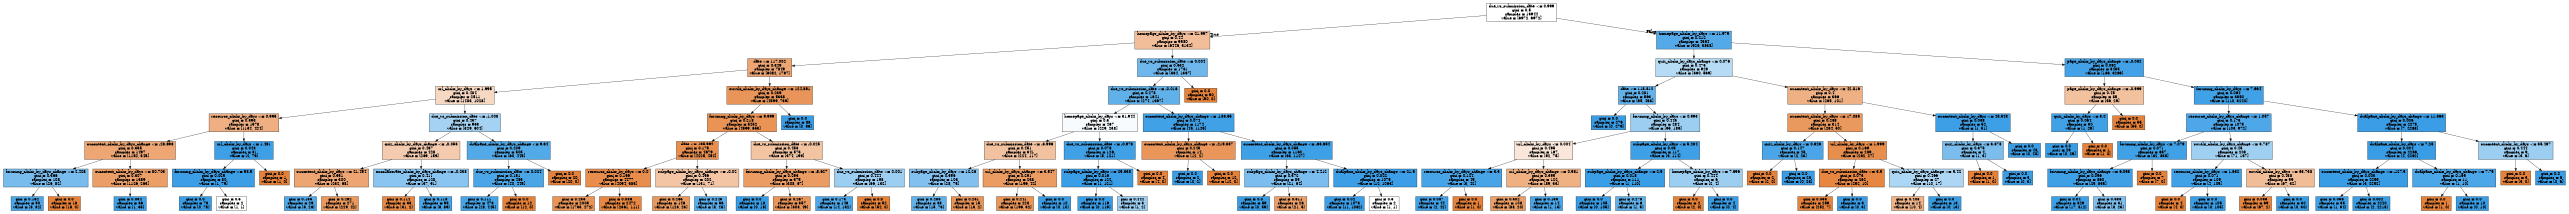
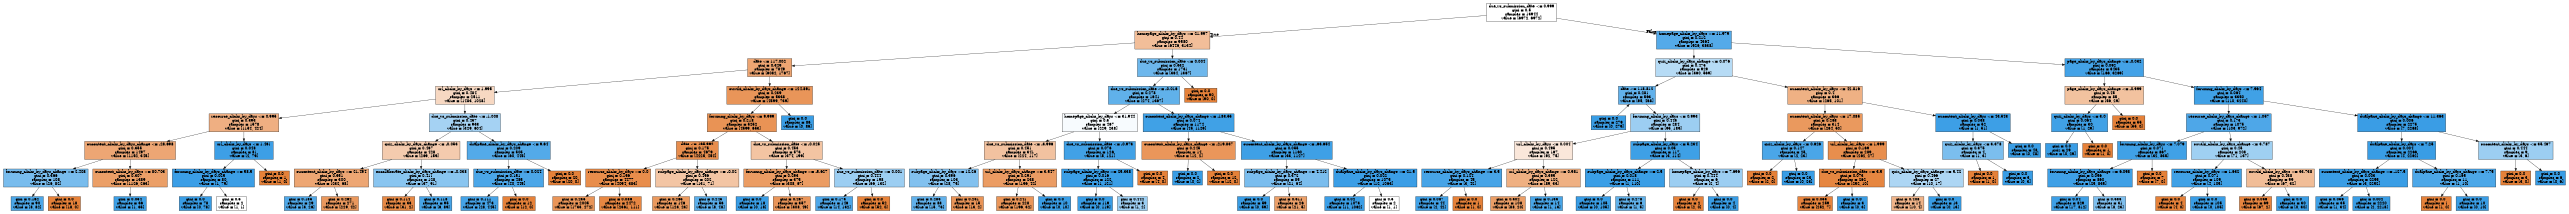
  digraph {
    node [color=black fillcolor="#399de5ff" shape=box style=filled]
    n1 [fillcolor="#e5813900" label="due_vs_submission_date <= 0.999\ngini = 0.5\nsamples = 13944\nvalue = [6972, 6972]"]
    n2 [fillcolor="#e5813983" label="homepage_clicks_by_days <= 21.997\ngini = 0.44\nsamples = 9580\nvalue = [6446, 3134]"]
    n3 [fillcolor="#399de5dc" label="homepage_clicks_by_days <= 11.979\ngini = 0.212\nsamples = 4364\nvalue = [526, 3838]"]
    n4 [fillcolor="#e58139b5" label="date <= 117.002\ngini = 0.349\nsamples = 7849\nvalue = [6082, 1767]"]
    n5 [fillcolor="#399de5bb" label="due_vs_submission_date <= 0.004\ngini = 0.332\nsamples = 1731\nvalue = [364, 1367]"]
    n6 [fillcolor="#399de55e" label="quiz_clicks_by_days_change <= 0.076\ngini = 0.475\nsamples = 929\nvalue = [360, 569]"]
    n7 [fillcolor="#399de5f2" label="page_clicks_by_days_change <= -0.032\ngini = 0.092\nsamples = 3435\nvalue = [166, 3269]"]
    n8 [fillcolor="#e581394e" label="url_clicks_by_days <= 1.995\ngini = 0.484\nsamples = 2511\nvalue = [1483, 1028]"]
    n9 [fillcolor="#e58139d6" label="ouwiki_clicks_by_days_change <= 124.891\ngini = 0.239\nsamples = 5338\nvalue = [4599, 739]"]
    n10 [fillcolor="#399de5cc" label="due_vs_submission_date <= -0.016\ngini = 0.278\nsamples = 1641\nvalue = [274, 1367]"]
    n11 [fillcolor="#e58139ff" label="gini = 0.0\nsamples = 90\nvalue = [90, 0]"]
    n12 [fillcolor="#e58139a1" label="resource_clicks_by_days <= 0.995\ngini = 0.393\nsamples = 1578\nvalue = [1154, 424]"]
    n13 [fillcolor="#399de574" label="due_vs_submission_date <= -1.008\ngini = 0.457\nsamples = 933\nvalue = [329, 604]"]
    n14 [fillcolor="#e58139db" label="forumng_clicks_by_days <= 9.999\ngini = 0.218\nsamples = 5252\nvalue = [4599, 653]"]
    n15 [label="gini = 0.0\nsamples = 86\nvalue = [0, 86]"]
    n16 [fillcolor="#e58139b3" label="oucontent_clicks_by_days_change <= -28.698\ngini = 0.355\nsamples = 1497\nvalue = [1152, 345]"]
    n17 [fillcolor="#399de5f9" label="url_clicks_by_days <= 1.461\ngini = 0.048\nsamples = 81\nvalue = [2, 79]"]
    n18 [fillcolor="#e5813968" label="quiz_clicks_by_days_change <= -0.053\ngini = 0.467\nsamples = 428\nvalue = [269, 159]"]
    n19 [fillcolor="#399de5dd" label="dualpane_clicks_by_days_change <= 9.64\ngini = 0.209\nsamples = 505\nvalue = [60, 445]"]
    n20 [fillcolor="#399de5ae" label="forumng_clicks_by_days_change <= 2.408\ngini = 0.366\nsamples = 108\nvalue = [26, 82]"]
    n21 [fillcolor="#e58139c3" label="oucontent_clicks_by_days <= 80.703\ngini = 0.307\nsamples = 1389\nvalue = [1126, 263]"]
    n22 [fillcolor="#399de5fc" label="forumng_clicks_by_days_change <= 58.5\ngini = 0.025\nsamples = 80\nvalue = [1, 79]"]
    n23 [fillcolor="#e58139ff" label="gini = 0.0\nsamples = 1\nvalue = [1, 0]"]
    n24 [fillcolor="#399de5e6" label="gini = 0.162\nsamples = 90\nvalue = [8, 82]"]
    n25 [fillcolor="#e58139ff" label="gini = 0.0\nsamples = 18\nvalue = [18, 0]"]
    n26 [fillcolor="#399de5f8" label="gini = 0.054\nsamples = 36\nvalue = [1, 35]"]
    n27 [label="gini = 0.0\nsamples = 78\nvalue = [0, 78]"]
    n28 [fillcolor="#e5813900" label="gini = 0.5\nsamples = 2\nvalue = [1, 1]"]
    n29 [fillcolor="#e58139b4" label="oucontent_clicks_by_days <= 21.494\ngini = 0.351\nsamples = 300\nvalue = [232, 68]"]
    n30 [fillcolor="#399de597" label="oucollaborate_clicks_by_days_change <= -0.038\ngini = 0.411\nsamples = 128\nvalue = [37, 91]"]
    n31 [fillcolor="#399de5e8" label="due_vs_submission_date <= 0.024\ngini = 0.151\nsamples = 485\nvalue = [40, 445]"]
    n32 [fillcolor="#e58139ff" label="gini = 0.0\nsamples = 20\nvalue = [20, 0]"]
    n33 [fillcolor="#399de5e2" label="gini = 0.185\nsamples = 29\nvalue = [3, 26]"]
    n34 [fillcolor="#e58139d0" label="gini = 0.262\nsamples = 271\nvalue = [229, 42]"]
    n35 [fillcolor="#e58139ef" label="gini = 0.114\nsamples = 33\nvalue = [31, 2]"]
    n36 [fillcolor="#399de5ee" label="gini = 0.118\nsamples = 95\nvalue = [6, 89]"]
    n37 [fillcolor="#399de5ef" label="gini = 0.111\nsamples = 473\nvalue = [28, 445]"]
    n38 [fillcolor="#e58139ff" label="gini = 0.0\nsamples = 12\nvalue = [12, 0]"]
    n39 [fillcolor="#e58139e4" label="date <= 165.992\ngini = 0.175\nsamples = 4679\nvalue = [4225, 454]"]
    n40 [fillcolor="#e5813977" label="due_vs_submission_date <= -0.025\ngini = 0.453\nsamples = 573\nvalue = [374, 199]"]
    n41 [fillcolor="#e58139e7" label="resource_clicks_by_days <= 0.0\ngini = 0.156\nsamples = 4477\nvalue = [4094, 383]"]
    n42 [fillcolor="#e5813975" label="subpage_clicks_by_days_change <= -0.02\ngini = 0.456\nsamples = 202\nvalue = [131, 71]"]
    n43 [fillcolor="#e58139c8" label="forumng_clicks_by_days_change <= -5.627\ngini = 0.293\nsamples = 375\nvalue = [308, 67]"]
    n44 [fillcolor="#399de57f" label="due_vs_submission_date <= 0.001\ngini = 0.444\nsamples = 198\nvalue = [66, 132]"]
    n45 [fillcolor="#e58139d7" label="gini = 0.235\nsamples = 2005\nvalue = [1733, 272]"]
    n46 [fillcolor="#e58139f3" label="gini = 0.086\nsamples = 2472\nvalue = [2361, 111]"]
    n47 [fillcolor="#e58139cf" label="gini = 0.265\nsamples = 146\nvalue = [123, 23]"]
    n48 [fillcolor="#399de5d4" label="gini = 0.245\nsamples = 56\nvalue = [8, 48]"]
    n49 [label="gini = 0.0\nsamples = 18\nvalue = [0, 18]"]
    n50 [fillcolor="#e58139d6" label="gini = 0.237\nsamples = 357\nvalue = [308, 49]"]
    n51 [fillcolor="#399de5e4" label="gini = 0.173\nsamples = 146\nvalue = [14, 132]"]
    n52 [fillcolor="#e58139ff" label="gini = 0.0\nsamples = 52\nvalue = [52, 0]"]
    n53 [fillcolor="#399de50a" label="homepage_clicks_by_days <= 31.944\ngini = 0.5\nsamples = 467\nvalue = [229, 238]"]
    n54 [fillcolor="#399de5f5" label="oucontent_clicks_by_days_change <= -183.55\ngini = 0.074\nsamples = 1174\nvalue = [45, 1129]"]
    n55 [fillcolor="#e581397a" label="due_vs_submission_date <= -3.996\ngini = 0.451\nsamples = 341\nvalue = [224, 117]"]
    n56 [fillcolor="#399de5f4" label="due_vs_submission_date <= -0.973\ngini = 0.076\nsamples = 126\nvalue = [5, 121]"]
    n57 [fillcolor="#e58139d4" label="oucontent_clicks_by_days_change <= -219.837\ngini = 0.245\nsamples = 14\nvalue = [12, 2]"]
    n58 [fillcolor="#399de5f8" label="oucontent_clicks_by_days_change <= -63.654\ngini = 0.055\nsamples = 1160\nvalue = [33, 1127]"]
    n59 [fillcolor="#399de5a0" label="subpage_clicks_by_days <= 12.26\ngini = 0.396\nsamples = 103\nvalue = [28, 75]"]
    n60 [fillcolor="#e58139c8" label="url_clicks_by_days_change <= 3.547\ngini = 0.291\nsamples = 238\nvalue = [196, 42]"]
    n61 [fillcolor="#399de5fd" label="subpage_clicks_by_days <= 25.338\ngini = 0.016\nsamples = 122\nvalue = [1, 121]"]
    n62 [fillcolor="#e58139ff" label="gini = 0.0\nsamples = 4\nvalue = [4, 0]"]
    n63 [fillcolor="#399de5cb" label="gini = 0.283\nsamples = 88\nvalue = [15, 73]"]
    n64 [fillcolor="#e58139d8" label="gini = 0.231\nsamples = 15\nvalue = [13, 2]"]
    n65 [fillcolor="#e58139d5" label="gini = 0.241\nsamples = 228\nvalue = [196, 32]"]
    n66 [label="gini = 0.0\nsamples = 10\nvalue = [0, 10]"]
    n67 [label="gini = 0.0\nsamples = 119\nvalue = [0, 119]"]
    n68 [fillcolor="#399de57f" label="gini = 0.444\nsamples = 3\nvalue = [1, 2]"]
    n69 [label="gini = 0.0\nsamples = 2\nvalue = [0, 2]"]
    n70 [fillcolor="#e58139ff" label="gini = 0.0\nsamples = 12\nvalue = [12, 0]"]
    n71 [fillcolor="#399de5ab" label="subpage_clicks_by_days_change <= 4.412\ngini = 0.372\nsamples = 85\nvalue = [21, 64]"]
    n72 [fillcolor="#399de5fc" label="dualpane_clicks_by_days_change <= 21.5\ngini = 0.022\nsamples = 1075\nvalue = [12, 1063]"]
    n73 [label="gini = 0.0\nsamples = 59\nvalue = [0, 59]"]
    n74 [fillcolor="#e58139c2" label="gini = 0.311\nsamples = 26\nvalue = [21, 5]"]
    n75 [fillcolor="#399de5fc" label="gini = 0.02\nsamples = 1073\nvalue = [11, 1062]"]
    n76 [fillcolor="#e5813900" label="gini = 0.5\nsamples = 2\nvalue = [1, 1]"]
    n77 [fillcolor="#399de5cb" label="date <= 118.812\ngini = 0.281\nsamples = 563\nvalue = [95, 468]"]
    n78 [fillcolor="#e581399e" label="oucontent_clicks_by_days <= 42.816\ngini = 0.4\nsamples = 366\nvalue = [265, 101]"]
    n79 [fillcolor="#e581397b" label="page_clicks_by_days_change <= -0.999\ngini = 0.45\nsamples = 85\nvalue = [56, 29]"]
    n80 [fillcolor="#399de5f6" label="forumng_clicks_by_days <= 7.964\ngini = 0.064\nsamples = 3350\nvalue = [110, 3240]"]
    n81 [label="gini = 0.0\nsamples = 279\nvalue = [0, 279]"]
    n82 [fillcolor="#399de57f" label="forumng_clicks_by_days <= 0.993\ngini = 0.445\nsamples = 284\nvalue = [95, 189]"]
    n83 [fillcolor="#e58139cf" label="oucontent_clicks_by_days <= 17.085\ngini = 0.268\nsamples = 314\nvalue = [264, 50]"]
    n84 [fillcolor="#399de5fa" label="oucontent_clicks_by_days <= 43.543\ngini = 0.038\nsamples = 52\nvalue = [1, 51]"]
    n85 [fillcolor="#e581392f" label="url_clicks_by_days <= 0.004\ngini = 0.495\nsamples = 167\nvalue = [92, 75]"]
    n86 [fillcolor="#399de5f8" label="subpage_clicks_by_days <= 5.234\ngini = 0.05\nsamples = 117\nvalue = [3, 114]"]
    n87 [fillcolor="#399de5ed" label="resource_clicks_by_days_change <= 3.5\ngini = 0.124\nsamples = 45\nvalue = [3, 42]"]
    n88 [fillcolor="#e58139a0" label="url_clicks_by_days_change <= 0.981\ngini = 0.395\nsamples = 122\nvalue = [89, 33]"]
    n89 [fillcolor="#399de5fd" label="subpage_clicks_by_days_change <= 2.5\ngini = 0.018\nsamples = 111\nvalue = [1, 110]"]
    n90 [fillcolor="#399de57f" label="homepage_clicks_by_days <= 7.696\ngini = 0.444\nsamples = 6\nvalue = [2, 4]"]
    n91 [fillcolor="#399de5f3" label="gini = 0.087\nsamples = 44\nvalue = [2, 42]"]
    n92 [fillcolor="#e58139ff" label="gini = 0.0\nsamples = 1\nvalue = [1, 0]"]
    n93 [fillcolor="#e58139c5" label="gini = 0.302\nsamples = 108\nvalue = [88, 20]"]
    n94 [fillcolor="#399de5eb" label="gini = 0.133\nsamples = 14\nvalue = [1, 13]"]
    n95 [label="gini = 0.0\nsamples = 105\nvalue = [0, 105]"]
    n96 [fillcolor="#399de5cc" label="gini = 0.278\nsamples = 6\nvalue = [1, 5]"]
    n97 [fillcolor="#e58139ff" label="gini = 0.0\nsamples = 2\nvalue = [2, 0]"]
    n98 [label="gini = 0.0\nsamples = 4\nvalue = [0, 4]"]
    n99 [fillcolor="#399de5e9" label="quiz_clicks_by_days <= 0.626\ngini = 0.147\nsamples = 25\nvalue = [2, 23]"]
    n100 [fillcolor="#e58139e5" label="url_clicks_by_days <= 1.999\ngini = 0.169\nsamples = 289\nvalue = [262, 27]"]
    n101 [fillcolor="#399de5aa" label="quiz_clicks_by_days <= 3.378\ngini = 0.375\nsamples = 4\nvalue = [1, 3]"]
    n102 [label="gini = 0.0\nsamples = 48\nvalue = [0, 48]"]
    n103 [fillcolor="#e58139ff" label="gini = 0.0\nsamples = 2\nvalue = [2, 0]"]
    n104 [label="gini = 0.0\nsamples = 23\nvalue = [0, 23]"]
    n105 [fillcolor="#e58139f5" label="due_vs_submission_date <= 3.5\ngini = 0.073\nsamples = 262\nvalue = [252, 10]"]
    n106 [fillcolor="#399de569" label="quiz_clicks_by_days_change <= 5.42\ngini = 0.466\nsamples = 27\nvalue = [10, 17]"]
    n107 [fillcolor="#e58139f8" label="gini = 0.053\nsamples = 259\nvalue = [252, 7]"]
    n108 [label="gini = 0.0\nsamples = 3\nvalue = [0, 3]"]
    n109 [fillcolor="#e5813999" label="gini = 0.408\nsamples = 14\nvalue = [10, 4]"]
    n110 [label="gini = 0.0\nsamples = 13\nvalue = [0, 13]"]
    n111 [fillcolor="#e58139ff" label="gini = 0.0\nsamples = 1\nvalue = [1, 0]"]
    n112 [label="gini = 0.0\nsamples = 3\nvalue = [0, 3]"]
    n113 [fillcolor="#399de5f6" label="quiz_clicks_by_days <= 3.0\ngini = 0.064\nsamples = 30\nvalue = [1, 29]"]
    n114 [fillcolor="#e58139ff" label="gini = 0.0\nsamples = 55\nvalue = [55, 0]"]
    n115 [fillcolor="#399de5e4" label="resource_clicks_by_days_change <= 1.057\ngini = 0.173\nsamples = 1075\nvalue = [103, 972]"]
    n116 [fillcolor="#399de5fe" label="dualpane_clicks_by_days_change <= 11.363\ngini = 0.006\nsamples = 2275\nvalue = [7, 2268]"]
    n117 [label="gini = 0.0\nquiz = 29\nvalue = [0, 29]"]
    n118 [fillcolor="#e58139ff" label="gini = 0.0\nsamples = 1\nvalue = [1, 0]"]
    n119 [fillcolor="#399de5f5" label="forumng_clicks_by_days <= 7.079\ngini = 0.071\nsamples = 867\nvalue = [32, 835]"]
    n120 [fillcolor="#399de57b" label="ouwiki_clicks_by_days_change <= 3.787\ngini = 0.45\nsamples = 208\nvalue = [71, 137]"]
    n121 [label="dualpane_clicks_by_days <= 7.25\ngini = 0.004\nsamples = 2266\nvalue = [4, 2262]"]
    n122 [fillcolor="#399de57f" label="oucontent_clicks_by_days <= 35.467\ngini = 0.444\nsamples = 9\nvalue = [3, 6]"]
    n123 [fillcolor="#399de5f7" label="forumng_clicks_by_days_change <= 6.098\ngini = 0.056\nsamples = 860\nvalue = [25, 835]"]
    n124 [fillcolor="#e58139ff" label="gini = 0.0\nsamples = 7\nvalue = [7, 0]"]
    n125 [fillcolor="#399de5f5" label="resource_clicks_by_days <= 1.632\ngini = 0.071\nsamples = 109\nvalue = [4, 105]"]
    n126 [fillcolor="#e5813985" label="ouwiki_clicks_by_days <= 33.738\ngini = 0.438\nsamples = 99\nvalue = [67, 32]"]
    n127 [fillcolor="#399de5fa" label="gini = 0.04\nsamples = 829\nvalue = [17, 812]"]
    n128 [fillcolor="#399de5a6" label="gini = 0.383\nsamples = 31\nvalue = [8, 23]"]
    n129 [fillcolor="#e58139ff" label="gini = 0.0\nsamples = 4\nvalue = [4, 0]"]
    n130 [label="gini = 0.0\nsamples = 105\nvalue = [0, 105]"]
    n131 [fillcolor="#e58139f7" label="gini = 0.056\nsamples = 69\nvalue = [67, 2]"]
    n132 [label="gini = 0.0\nsamples = 30\nvalue = [0, 30]"]
    n133 [label="oucontent_clicks_by_days_change <= -127.5\ngini = 0.003\nsamples = 2255\nvalue = [3, 2252]"]
    n134 [fillcolor="#399de5e6" label="dualpane_clicks_by_days_change <= 7.75\ngini = 0.165\nsamples = 11\nvalue = [1, 10]"]
    n135 [fillcolor="#e58139ff" label="gini = 0.0\nsamples = 3\nvalue = [3, 0]"]
    n136 [label="gini = 0.0\nsamples = 6\nvalue = [0, 6]"]
    n137 [fillcolor="#399de5f8" label="gini = 0.056\nsamples = 35\nvalue = [1, 34]"]
    n138 [label="gini = 0.002\nsamples = 2220\nvalue = [2, 2218]"]
    n139 [fillcolor="#e58139ff" label="gini = 0.0\nsamples = 1\nvalue = [1, 0]"]
    n140 [label="gini = 0.0\nsamples = 10\nvalue = [0, 10]"]
    n1 -> n2 [headlabel=True labelangle=45 labeldistance=2.5]
    n1 -> n3 [headlabel=False labelangle=-45 labeldistance=2.5]
    n2 -> n4
    n2 -> n5
    n3 -> n6
    n3 -> n7
    n4 -> n8
    n4 -> n9
    n5 -> n10
    n5 -> n11
    n6 -> n77
    n6 -> n78
    n7 -> n79
    n7 -> n80
    n8 -> n12
    n8 -> n13
    n9 -> n14
    n9 -> n15
    n10 -> n53
    n10 -> n54
    n12 -> n16
    n12 -> n17
    n13 -> n18
    n13 -> n19
    n14 -> n39
    n14 -> n40
    n16 -> n20
    n16 -> n21
    n17 -> n22
    n17 -> n23
    n18 -> n29
    n18 -> n30
    n19 -> n31
    n19 -> n32
    n20 -> n24
    n20 -> n25
    n21 -> n26
    n22 -> n27
    n22 -> n28
    n29 -> n33
    n29 -> n34
    n30 -> n35
    n30 -> n36
    n31 -> n37
    n31 -> n38
    n39 -> n41
    n39 -> n42
    n40 -> n43
    n40 -> n44
    n41 -> n45
    n41 -> n46
    n42 -> n47
    n42 -> n48
    n43 -> n49
    n43 -> n50
    n44 -> n51
    n44 -> n52
    n53 -> n55
    n53 -> n56
    n54 -> n57
    n54 -> n58
    n55 -> n59
    n55 -> n60
    n56 -> n61
    n56 -> n62
    n57 -> n69
    n57 -> n70
    n58 -> n71
    n58 -> n72
    n59 -> n63
    n59 -> n64
    n60 -> n65
    n60 -> n66
    n61 -> n67
    n61 -> n68
    n71 -> n73
    n71 -> n74
    n72 -> n75
    n72 -> n76
-   n77 -> n81
+   n81 -> n77
    n77 -> n82
    n78 -> n83
    n78 -> n84
    n79 -> n113
    n79 -> n114
    n80 -> n115
    n80 -> n116
    n82 -> n85
    n82 -> n86
    n83 -> n99
    n83 -> n100
    n84 -> n101
    n84 -> n102
    n85 -> n87
    n85 -> n88
    n86 -> n89
    n86 -> n90
    n87 -> n91
    n87 -> n92
    n88 -> n93
    n88 -> n94
    n89 -> n95
    n89 -> n96
    n90 -> n97
    n90 -> n98
    n99 -> n103
    n99 -> n104
    n100 -> n105
    n100 -> n106
    n101 -> n111
    n101 -> n112
    n105 -> n107
    n105 -> n108
    n106 -> n109
    n106 -> n110
    n113 -> n117
    n113 -> n118
    n115 -> n119
    n115 -> n120
    n116 -> n121
    n116 -> n122
    n119 -> n123
    n119 -> n124
    n120 -> n125
    n120 -> n126
    n121 -> n133
    n121 -> n134
    n122 -> n135
    n122 -> n136
    n123 -> n127
    n123 -> n128
    n125 -> n129
    n125 -> n130
    n126 -> n131
    n126 -> n132
    n133 -> n137
    n133 -> n138
    n134 -> n139
    n134 -> n140
  }
